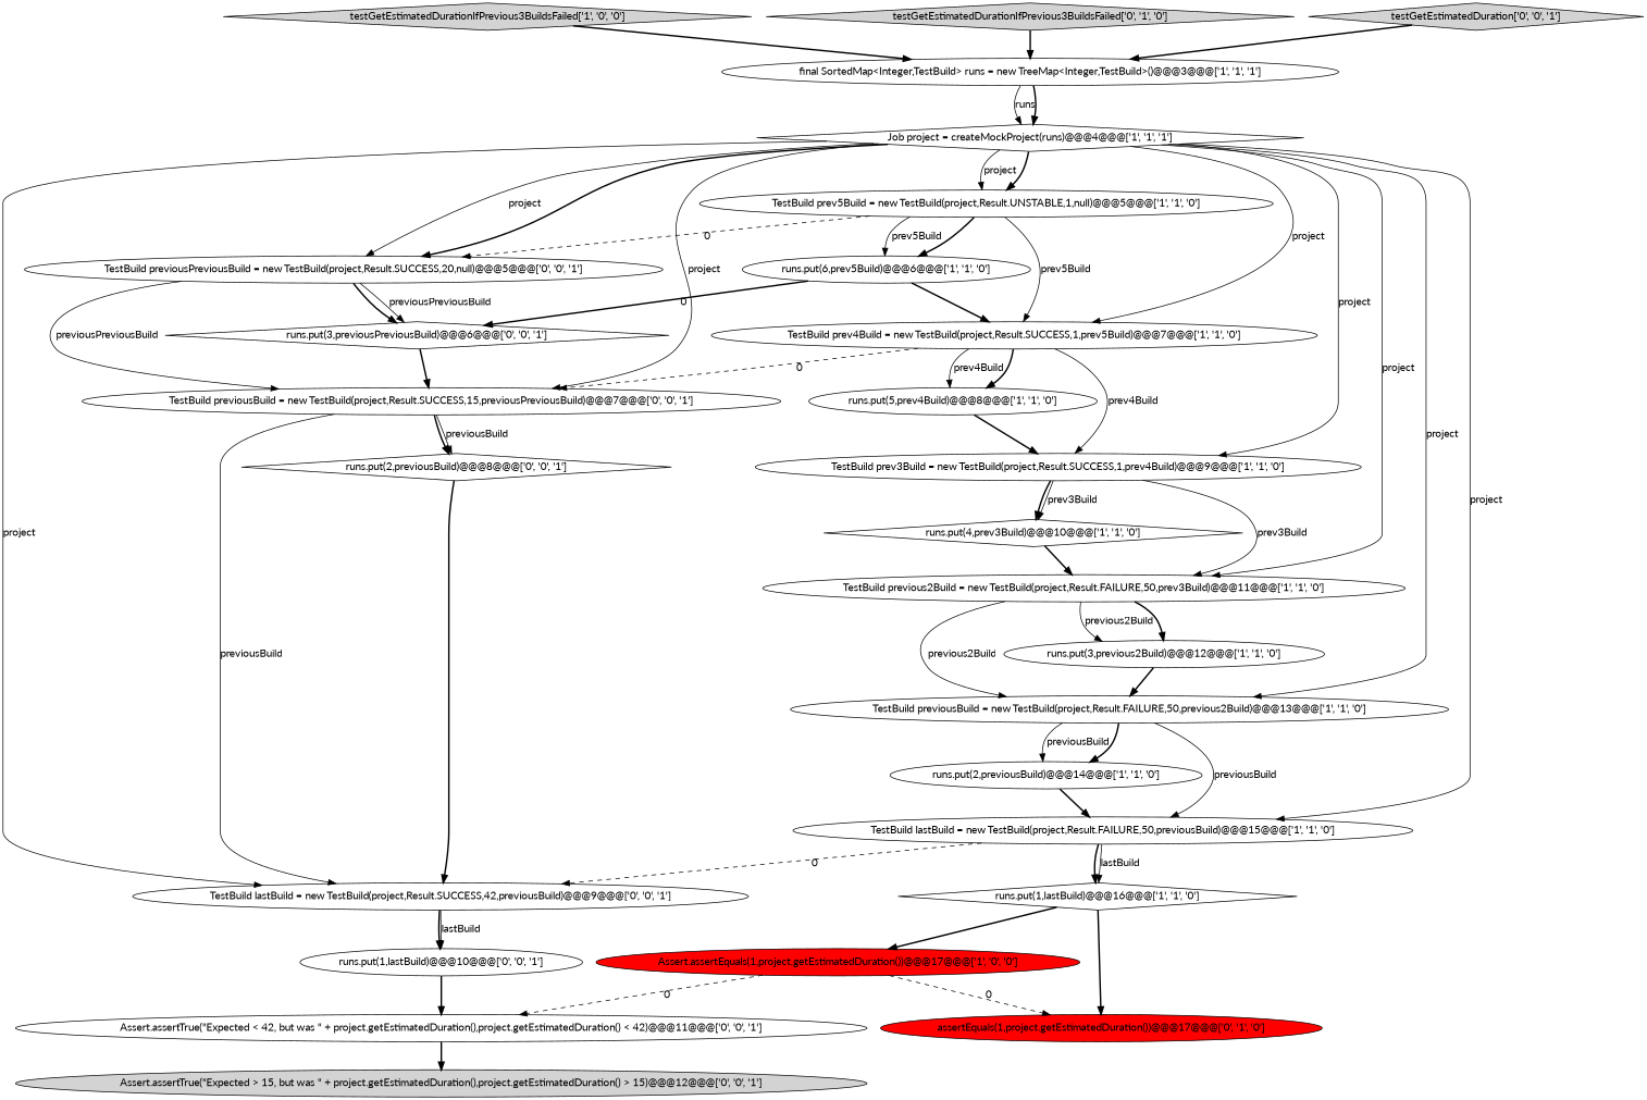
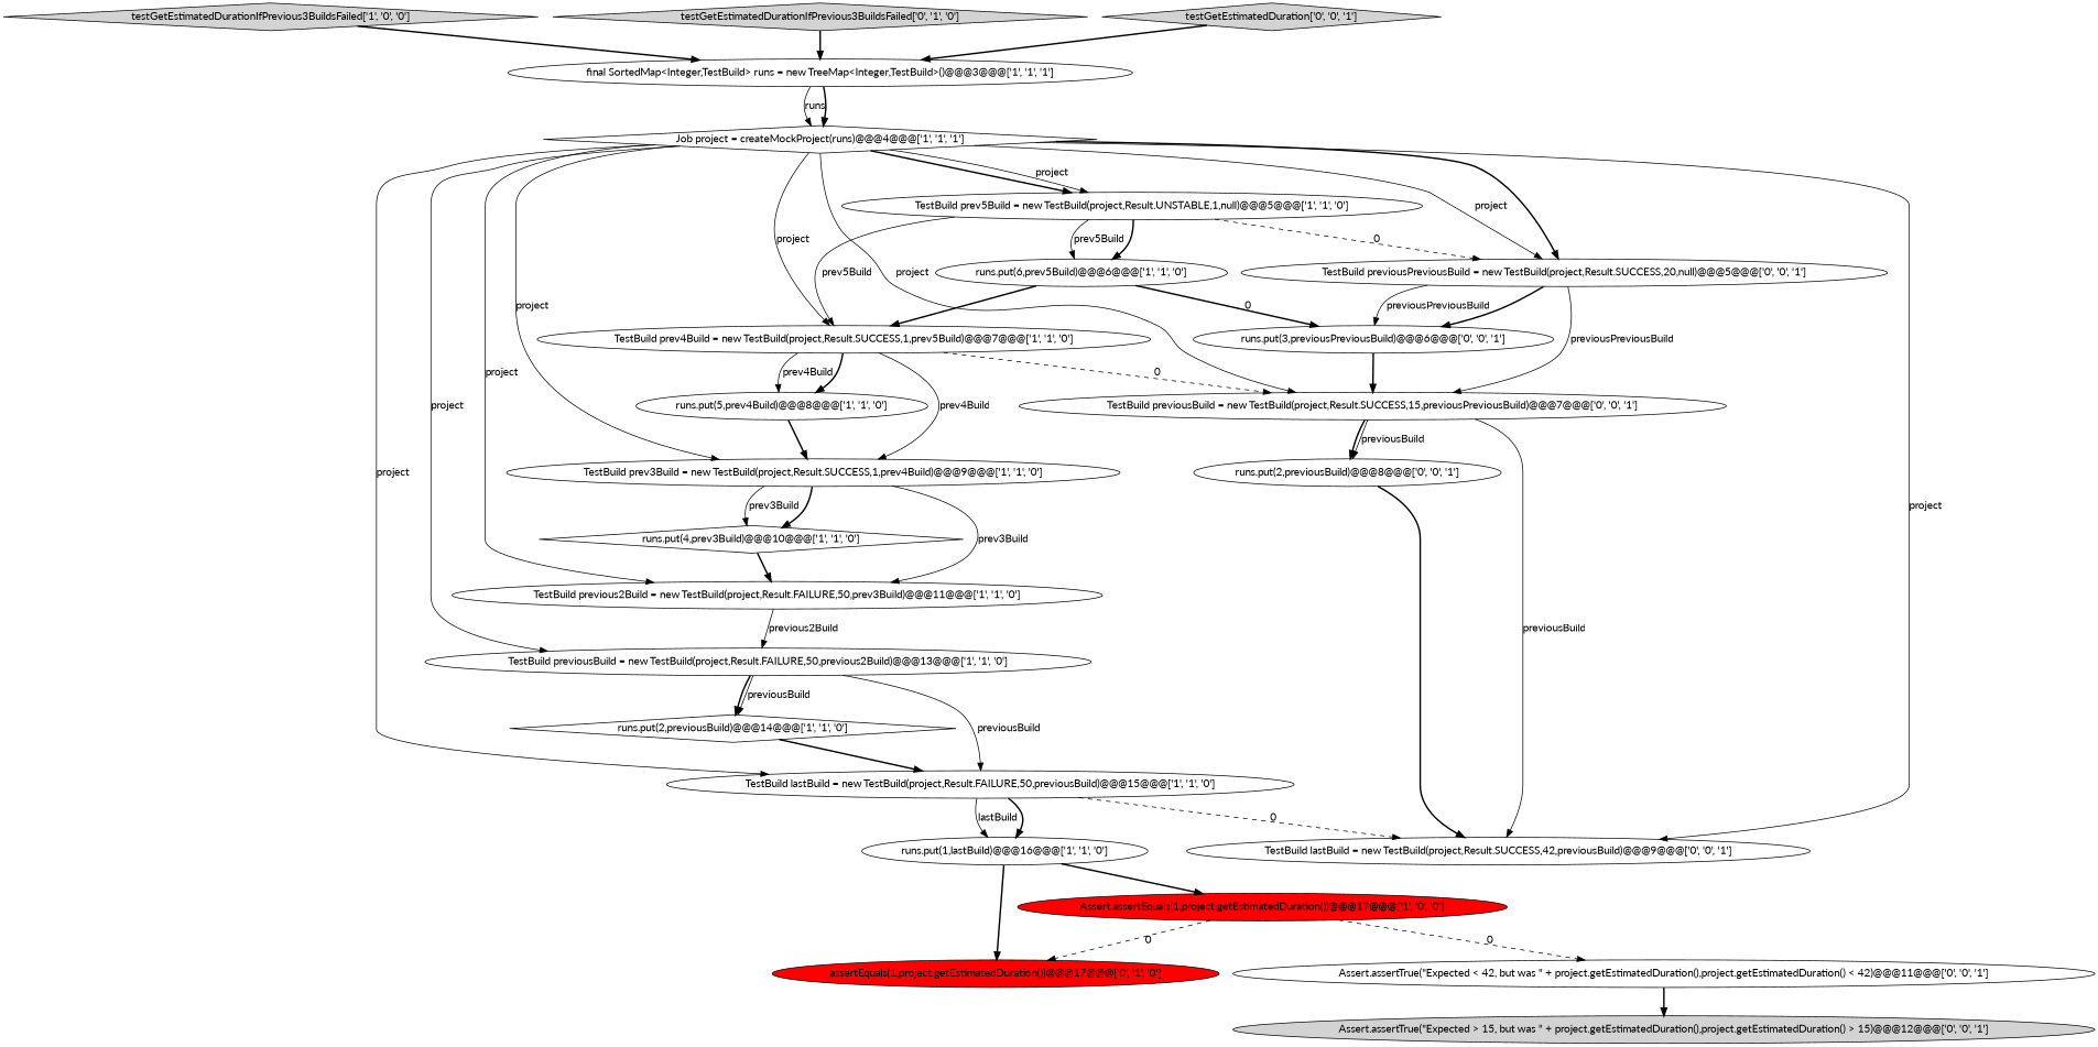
  digraph {
    fontname=Lato
    node [fillcolor=white fontname=Lato shape=ellipse style=filled]
    edge [fontname=Lato style=bold]
    n1 [fillcolor=lightgray label="testGetEstimatedDurationIfPrevious3BuildsFailed['1', '0', '0']" shape=diamond]
    n2 [label="final SortedMap<Integer,TestBuild> runs = new TreeMap<Integer,TestBuild>()@@@3@@@['1', '1', '1']"]
    n3 [label="Job project = createMockProject(runs)@@@4@@@['1', '1', '1']" shape=diamond]
    n4 [label="TestBuild previous2Build = new TestBuild(project,Result.FAILURE,50,prev3Build)@@@11@@@['1', '1', '0']"]
-   n5 [label="runs.put(3,previous2Build)@@@12@@@['1', '1', '0']"]
    n6 [label="TestBuild previousBuild = new TestBuild(project,Result.FAILURE,50,previous2Build)@@@13@@@['1', '1', '0']"]
    n7 [label="TestBuild lastBuild = new TestBuild(project,Result.FAILURE,50,previousBuild)@@@15@@@['1', '1', '0']"]
-   n8 [label="runs.put(2,previousBuild)@@@14@@@['1', '1', '0']"]
+   n8 [label="runs.put(2,previousBuild)@@@14@@@['1', '1', '0']" shape=diamond]
    n9 [label="TestBuild previousPreviousBuild = new TestBuild(project,Result.SUCCESS,20,null)@@@5@@@['0', '0', '1']"]
    n10 [label="TestBuild previousBuild = new TestBuild(project,Result.SUCCESS,15,previousPreviousBuild)@@@7@@@['0', '0', '1']"]
-   n11 [label="runs.put(3,previousPreviousBuild)@@@6@@@['0', '0', '1']" shape=diamond]
-   n12 [label="runs.put(2,previousBuild)@@@8@@@['0', '0', '1']" shape=diamond]
+   n11 [label="runs.put(3,previousPreviousBuild)@@@6@@@['0', '0', '1']"]
+   n12 [label="runs.put(2,previousBuild)@@@8@@@['0', '0', '1']"]
    n13 [label="TestBuild lastBuild = new TestBuild(project,Result.SUCCESS,42,previousBuild)@@@9@@@['0', '0', '1']"]
    n14 [fillcolor=lightgray label="testGetEstimatedDurationIfPrevious3BuildsFailed['0', '1', '0']" shape=diamond]
-   n15 [label="runs.put(1,lastBuild)@@@16@@@['1', '1', '0']" shape=diamond]
+   n15 [label="runs.put(1,lastBuild)@@@16@@@['1', '1', '0']"]
    n16 [fillcolor=red label="assertEquals(1,project.getEstimatedDuration())@@@17@@@['0', '1', '0']"]
    n17 [fillcolor=red label="Assert.assertEquals(1,project.getEstimatedDuration())@@@17@@@['1', '0', '0']"]
    n18 [label="Assert.assertTrue(\"Expected < 42, but was \" + project.getEstimatedDuration(),project.getEstimatedDuration() < 42)@@@11@@@['0', '0', '1']"]
-   n19 [label="runs.put(1,lastBuild)@@@10@@@['0', '0', '1']"]
    n20 [label="TestBuild prev5Build = new TestBuild(project,Result.UNSTABLE,1,null)@@@5@@@['1', '1', '0']"]
    n21 [label="runs.put(6,prev5Build)@@@6@@@['1', '1', '0']"]
    n22 [label="TestBuild prev4Build = new TestBuild(project,Result.SUCCESS,1,prev5Build)@@@7@@@['1', '1', '0']"]
    n23 [label="TestBuild prev3Build = new TestBuild(project,Result.SUCCESS,1,prev4Build)@@@9@@@['1', '1', '0']"]
    n24 [label="runs.put(5,prev4Build)@@@8@@@['1', '1', '0']"]
    n25 [label="runs.put(4,prev3Build)@@@10@@@['1', '1', '0']" shape=diamond]
    n26 [fillcolor=lightgray label="Assert.assertTrue(\"Expected > 15, but was \" + project.getEstimatedDuration(),project.getEstimatedDuration() > 15)@@@12@@@['0', '0', '1']"]
    n27 [fillcolor=lightgray label="testGetEstimatedDuration['0', '0', '1']" shape=diamond]
    n1 -> n2
    n2 -> n3 [label=runs style=solid]
    n2 -> n3
    n3 -> n4 [label=project style=solid]
    n3 -> n6 [label=project style=solid]
    n3 -> n7 [label=project style=solid]
    n3 -> n9
    n3 -> n9 [label=project style=solid]
    n3 -> n10 [label=project style=solid]
    n3 -> n13 [label=project style=solid]
    n3 -> n20
    n3 -> n20 [label=project style=solid]
    n3 -> n22 [label=project style=solid]
    n3 -> n23 [label=project style=solid]
-   n4 -> n5 [label=previous2Build style=solid]
-   n4 -> n5
    n4 -> n6 [label=previous2Build style=solid]
-   n5 -> n6
    n6 -> n7 [label=previousBuild style=solid]
    n6 -> n8 [label=previousBuild style=solid]
    n6 -> n8
    n7 -> n13 [label=0 style=dashed]
    n7 -> n15
    n7 -> n15 [label=lastBuild style=solid]
    n8 -> n7
    n9 -> n10 [label=previousPreviousBuild style=solid]
    n9 -> n11
    n9 -> n11 [label=previousPreviousBuild style=solid]
    n10 -> n12
    n10 -> n12 [label=previousBuild style=solid]
    n10 -> n13 [label=previousBuild style=solid]
    n11 -> n10
    n12 -> n13
-   n13 -> n19
-   n13 -> n19 [label=lastBuild style=solid]
    n14 -> n2
    n15 -> n16
    n15 -> n17
    n17 -> n16 [label=0 style=dashed]
    n17 -> n18 [label=0 style=dashed]
    n18 -> n26
-   n19 -> n18
    n20 -> n9 [label=0 style=dashed]
    n20 -> n21
    n20 -> n21 [label=prev5Build style=solid]
    n20 -> n22 [label=prev5Build style=solid]
    n21 -> n11 [label=0]
    n21 -> n22
    n22 -> n10 [label=0 style=dashed]
    n22 -> n23 [label=prev4Build style=solid]
    n22 -> n24 [label=prev4Build style=solid]
    n22 -> n24
    n23 -> n4 [label=prev3Build style=solid]
    n23 -> n25
    n23 -> n25 [label=prev3Build style=solid]
    n24 -> n23
    n25 -> n4
    n27 -> n2
  }
